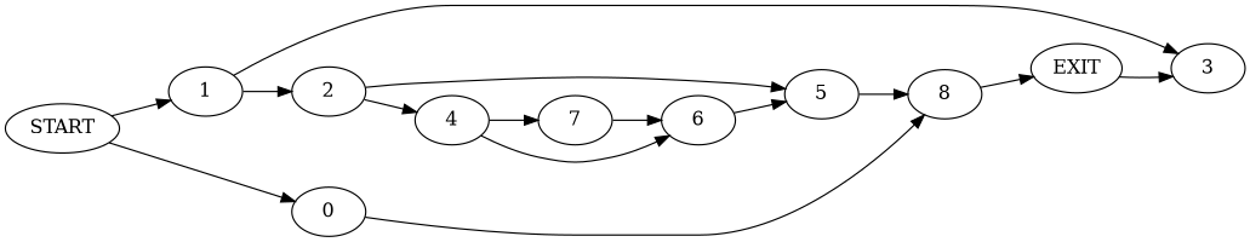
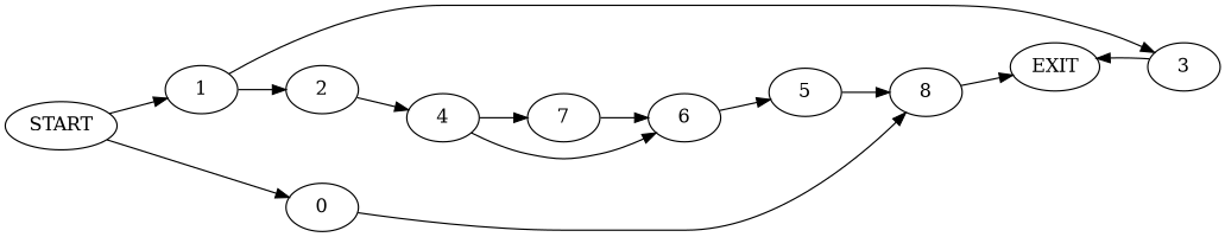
  digraph {
    rankdir=LR
    n1 [label=START]
    1
    n3 [label=0]
    2
    3
    8
    n7 [label=EXIT]
    4
    5
    6
    7
    n1 -> 1
    n1 -> n3
    1 -> 2
    1 -> 3
    n3 -> 8
    2 -> 4
-   2 -> 5
-   n7 -> 3
+   3 -> n7
    8 -> n7
    4 -> 6
    4 -> 7
    5 -> 8
    6 -> 5
    7 -> 6
  }
